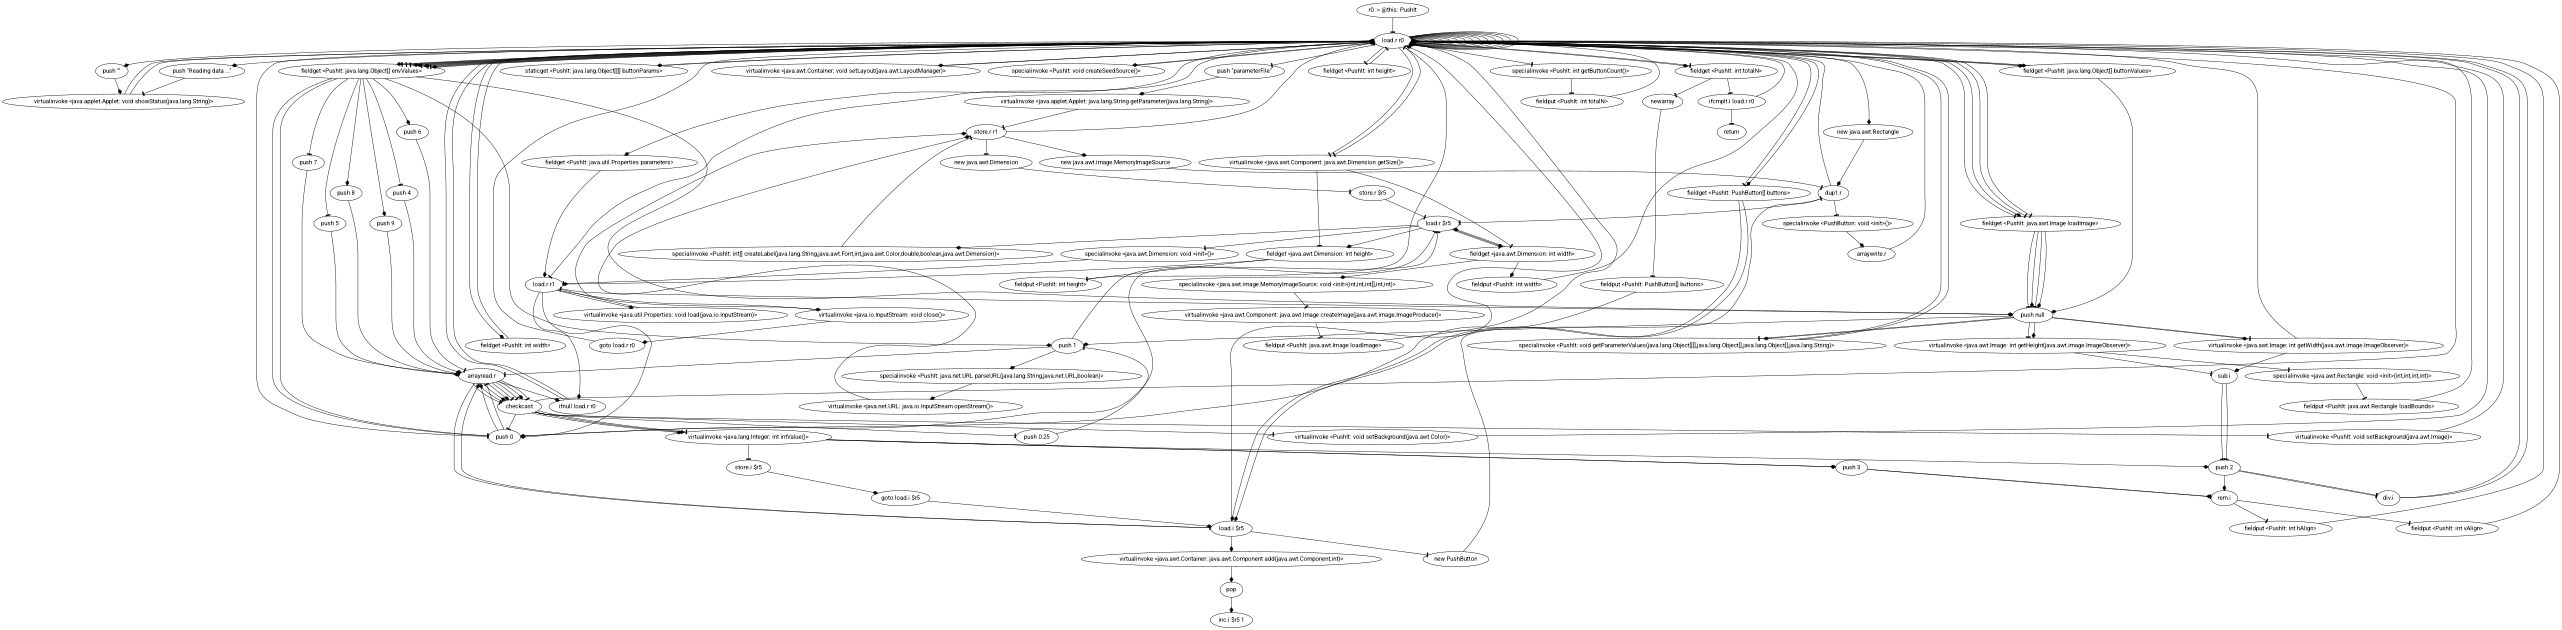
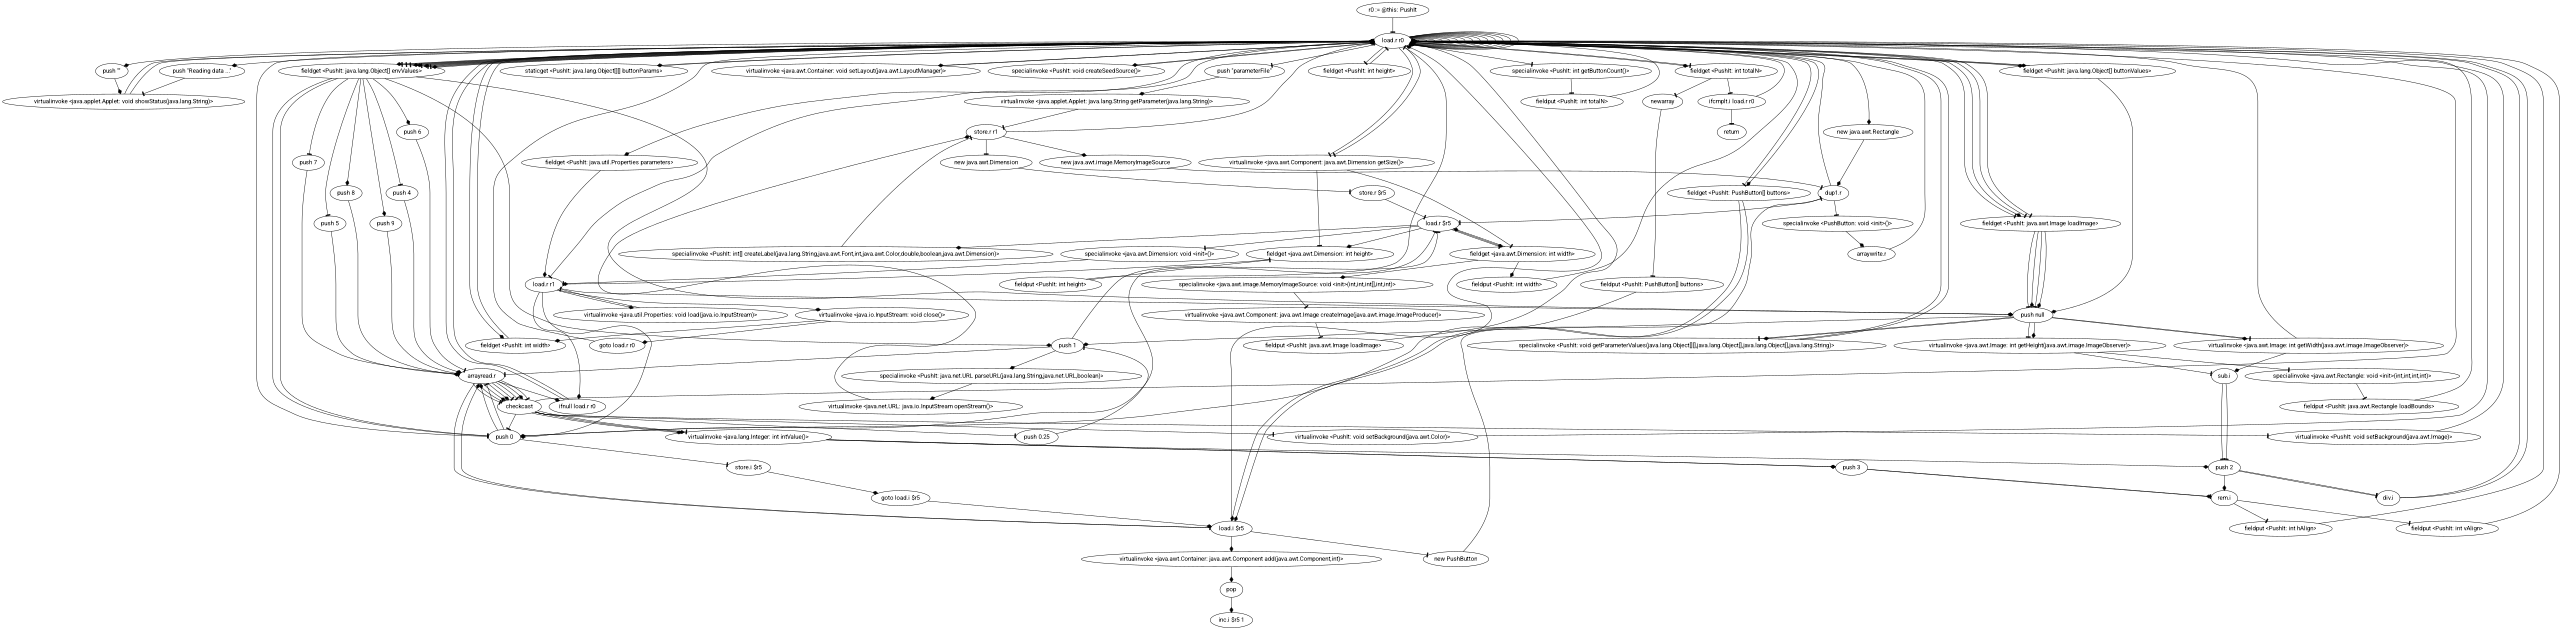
  digraph {
    fontname=Roboto
    node [fontname=Roboto]
    edge [arrowhead=tee fontname=Roboto]
    "r0 := @this: PushIt"
    "load.r r0"
    "push \"parameterFile\""
    "load.r r1"
    "push \"Reading data ...\""
    "fieldget <PushIt: java.util.Properties parameters>"
    "push \"\""
    "virtualinvoke <java.awt.Component: java.awt.Dimension getSize()>"
    "fieldget <PushIt: java.lang.Object[] envValues>"
    "staticget <PushIt: java.lang.Object[][] buttonParams>"
    "fieldget <PushIt: java.lang.Object[] buttonValues>"
    "virtualinvoke <java.awt.Container: void setLayout(java.awt.LayoutManager)>"
    "specialinvoke <PushIt: void createSeedSource()>"
    "specialinvoke <PushIt: int getButtonCount()>"
    "new java.awt.Rectangle"
    "fieldget <PushIt: int width>"
    "fieldget <PushIt: java.awt.Image loadImage>"
    "fieldget <PushIt: int height>"
    "fieldget <PushIt: int totalN>"
    "fieldget <PushIt: PushButton[] buttons>"
    "virtualinvoke <java.applet.Applet: java.lang.String getParameter(java.lang.String)>"
    "ifnull load.r r0"
    "push null"
    "virtualinvoke <java.util.Properties: void load(java.io.InputStream)>"
    "virtualinvoke <java.io.InputStream: void close()>"
    "push 0"
    "virtualinvoke <java.applet.Applet: void showStatus(java.lang.String)>"
    "fieldget <java.awt.Dimension: int width>"
    "fieldget <java.awt.Dimension: int height>"
    "push 1"
    "push 4"
    "push 5"
    "push 6"
    "push 7"
    "push 8"
    "push 9"
    "fieldput <PushIt: int totalN>"
    "dup1.r"
    newarray
    "ifcmplt.i load.r r0"
    "load.i $r5"
    "store.r r1"
    "new java.awt.Dimension"
    "new java.awt.image.MemoryImageSource"
    "store.r $r5"
    "load.r $r5"
    "specialinvoke <java.awt.Dimension: void <init>()>"
    "specialinvoke <PushIt: int[] createLabel(java.lang.String,java.awt.Font,int,java.awt.Color,double,boolean,java.awt.Dimension)>"
    "fieldput <PushIt: int width>"
    "specialinvoke <java.awt.image.MemoryImageSource: void <init>(int,int,int[],int,int)>"
    "fieldput <PushIt: int height>"
    "specialinvoke <PushIt: void getParameterValues(java.lang.Object[][],java.lang.Object[],java.lang.Object[],java.lang.String)>"
    "virtualinvoke <java.awt.Image: int getWidth(java.awt.image.ImageObserver)>"
    "virtualinvoke <java.awt.Image: int getHeight(java.awt.image.ImageObserver)>"
    "goto load.r r0"
    "arrayread.r"
    "store.i $r5"
    "specialinvoke <PushIt: java.net.URL parseURL(java.lang.String,java.net.URL,boolean)>"
    "sub.i"
    "specialinvoke <java.awt.Rectangle: void <init>(int,int,int,int)>"
    "virtualinvoke <java.net.URL: java.io.InputStream openStream()>"
    checkcast
    "virtualinvoke <java.awt.Component: java.awt.Image createImage(java.awt.image.ImageProducer)>"
    "virtualinvoke <java.lang.Integer: int intValue()>"
    "virtualinvoke <PushIt: void setBackground(java.awt.Color)>"
    "virtualinvoke <PushIt: void setBackground(java.awt.Image)>"
    "push 0.25"
    "new PushButton"
    "virtualinvoke <java.awt.Container: java.awt.Component add(java.awt.Component,int)>"
    "push 3"
    "push 2"
    "rem.i"
    "div.i"
    "fieldput <PushIt: int hAlign>"
    "fieldput <PushIt: int vAlign>"
    "goto load.i $r5"
    "specialinvoke <PushButton: void <init>()>"
    "arraywrite.r"
    "fieldput <PushIt: java.awt.Image loadImage>"
    "fieldput <PushIt: java.awt.Rectangle loadBounds>"
    "fieldput <PushIt: PushButton[] buttons>"
    return
    pop
    "inc.i $r5 1"
    "r0 := @this: PushIt" -> "load.r r0"
    "load.r r0" -> "load.r r0" [arrowhead=diamond]
    "load.r r0" -> "load.r r0" [arrowhead=diamond]
    "load.r r0" -> "load.r r0" [arrowhead=diamond]
    "load.r r0" -> "load.r r0"
    "load.r r0" -> "load.r r0"
    "load.r r0" -> "load.r r0" [arrowhead=diamond]
    "load.r r0" -> "load.r r0"
    "load.r r0" -> "load.r r0" [arrowhead=diamond]
    "load.r r0" -> "load.r r0"
    "load.r r0" -> "load.r r0" [arrowhead=diamond]
    "load.r r0" -> "load.r r0"
    "load.r r0" -> "load.r r0"
    "load.r r0" -> "load.r r0" [arrowhead=diamond]
    "load.r r0" -> "load.r r0"
    "load.r r0" -> "push \"parameterFile\""
    "load.r r0" -> "load.r r1"
    "load.r r0" -> "push \"Reading data ...\"" [arrowhead=diamond]
    "load.r r0" -> "fieldget <PushIt: java.util.Properties parameters>" [arrowhead=diamond]
    "load.r r0" -> "push \"\"" [arrowhead=diamond]
    "load.r r0" -> "virtualinvoke <java.awt.Component: java.awt.Dimension getSize()>"
    "load.r r0" -> "virtualinvoke <java.awt.Component: java.awt.Dimension getSize()>"
    "load.r r0" -> "fieldget <PushIt: java.lang.Object[] envValues>" [arrowhead=diamond]
    "load.r r0" -> "fieldget <PushIt: java.lang.Object[] envValues>"
    "load.r r0" -> "fieldget <PushIt: java.lang.Object[] envValues>"
    "load.r r0" -> "fieldget <PushIt: java.lang.Object[] envValues>"
    "load.r r0" -> "fieldget <PushIt: java.lang.Object[] envValues>" [arrowhead=diamond]
    "load.r r0" -> "fieldget <PushIt: java.lang.Object[] envValues>" [arrowhead=diamond]
    "load.r r0" -> "fieldget <PushIt: java.lang.Object[] envValues>"
    "load.r r0" -> "fieldget <PushIt: java.lang.Object[] envValues>" [arrowhead=diamond]
    "load.r r0" -> "fieldget <PushIt: java.lang.Object[] envValues>"
    "load.r r0" -> "fieldget <PushIt: java.lang.Object[] envValues>"
    "load.r r0" -> "fieldget <PushIt: java.lang.Object[] envValues>" [arrowhead=diamond]
    "load.r r0" -> "staticget <PushIt: java.lang.Object[][] buttonParams>" [arrowhead=diamond]
    "load.r r0" -> "fieldget <PushIt: java.lang.Object[] buttonValues>" [arrowhead=diamond]
    "load.r r0" -> "fieldget <PushIt: java.lang.Object[] buttonValues>" [arrowhead=diamond]
    "load.r r0" -> "virtualinvoke <java.awt.Container: void setLayout(java.awt.LayoutManager)>" [arrowhead=diamond]
    "load.r r0" -> "specialinvoke <PushIt: void createSeedSource()>" [arrowhead=diamond]
    "load.r r0" -> "specialinvoke <PushIt: int getButtonCount()>"
    "load.r r0" -> "new java.awt.Rectangle" [arrowhead=diamond]
    "load.r r0" -> "fieldget <PushIt: int width>" [arrowhead=diamond]
    "load.r r0" -> "fieldget <PushIt: java.awt.Image loadImage>"
    "load.r r0" -> "fieldget <PushIt: java.awt.Image loadImage>" [arrowhead=diamond]
    "load.r r0" -> "fieldget <PushIt: java.awt.Image loadImage>"
    "load.r r0" -> "fieldget <PushIt: java.awt.Image loadImage>"
    "load.r r0" -> "fieldget <PushIt: int height>"
    "load.r r0" -> "fieldget <PushIt: int totalN>" [arrowhead=diamond]
    "load.r r0" -> "fieldget <PushIt: int totalN>"
    "load.r r0" -> "fieldget <PushIt: PushButton[] buttons>"
    "load.r r0" -> "fieldget <PushIt: PushButton[] buttons>" [arrowhead=diamond]
    "push \"parameterFile\"" -> "virtualinvoke <java.applet.Applet: java.lang.String getParameter(java.lang.String)>" [arrowhead=diamond]
    "load.r r1" -> "ifnull load.r r0" [arrowhead=diamond]
    "load.r r1" -> "push null" [arrowhead=diamond]
    "load.r r1" -> "virtualinvoke <java.util.Properties: void load(java.io.InputStream)>" [arrowhead=diamond]
    "load.r r1" -> "virtualinvoke <java.io.InputStream: void close()>" [arrowhead=diamond]
    "load.r r1" -> "push 0" [arrowhead=diamond]
    "push \"Reading data ...\"" -> "virtualinvoke <java.applet.Applet: void showStatus(java.lang.String)>"
    "fieldget <PushIt: java.util.Properties parameters>" -> "load.r r1" [arrowhead=diamond]
    "push \"\"" -> "virtualinvoke <java.applet.Applet: void showStatus(java.lang.String)>" [arrowhead=diamond]
    "virtualinvoke <java.awt.Component: java.awt.Dimension getSize()>" -> "fieldget <java.awt.Dimension: int width>"
    "virtualinvoke <java.awt.Component: java.awt.Dimension getSize()>" -> "fieldget <java.awt.Dimension: int height>"
    "fieldget <PushIt: java.lang.Object[] envValues>" -> "load.r r0"
    "fieldget <PushIt: java.lang.Object[] envValues>" -> "push null" [arrowhead=diamond]
    "fieldget <PushIt: java.lang.Object[] envValues>" -> "push 0"
    "fieldget <PushIt: java.lang.Object[] envValues>" -> "push 0"
    "fieldget <PushIt: java.lang.Object[] envValues>" -> "push 1" [arrowhead=diamond]
    "fieldget <PushIt: java.lang.Object[] envValues>" -> "push 4"
    "fieldget <PushIt: java.lang.Object[] envValues>" -> "push 5"
    "fieldget <PushIt: java.lang.Object[] envValues>" -> "push 6" [arrowhead=diamond]
    "fieldget <PushIt: java.lang.Object[] envValues>" -> "push 7"
    "fieldget <PushIt: java.lang.Object[] envValues>" -> "push 8" [arrowhead=diamond]
    "fieldget <PushIt: java.lang.Object[] envValues>" -> "push 9" [arrowhead=diamond]
    "staticget <PushIt: java.lang.Object[][] buttonParams>" -> "load.r r0"
    "fieldget <PushIt: java.lang.Object[] buttonValues>" -> "load.r r0" [arrowhead=diamond]
    "fieldget <PushIt: java.lang.Object[] buttonValues>" -> "push null" [arrowhead=diamond]
    "virtualinvoke <java.awt.Container: void setLayout(java.awt.LayoutManager)>" -> "load.r r0"
    "specialinvoke <PushIt: void createSeedSource()>" -> "load.r r0" [arrowhead=diamond]
    "specialinvoke <PushIt: int getButtonCount()>" -> "fieldput <PushIt: int totalN>"
    "new java.awt.Rectangle" -> "dup1.r" [arrowhead=diamond]
    "fieldget <PushIt: int width>" -> "load.r r0" [arrowhead=diamond]
    "fieldget <PushIt: java.awt.Image loadImage>" -> "push null"
    "fieldget <PushIt: java.awt.Image loadImage>" -> "push null" [arrowhead=diamond]
    "fieldget <PushIt: java.awt.Image loadImage>" -> "push null"
    "fieldget <PushIt: java.awt.Image loadImage>" -> "push null" [arrowhead=diamond]
    "fieldget <PushIt: int height>" -> "load.r r0"
    "fieldget <PushIt: int totalN>" -> newarray
    "fieldget <PushIt: int totalN>" -> "ifcmplt.i load.r r0"
    "fieldget <PushIt: PushButton[] buttons>" -> "load.i $r5" [arrowhead=diamond]
    "fieldget <PushIt: PushButton[] buttons>" -> "load.i $r5" [arrowhead=diamond]
    "virtualinvoke <java.applet.Applet: java.lang.String getParameter(java.lang.String)>" -> "store.r r1"
    "ifnull load.r r0" -> "load.r r0" [arrowhead=diamond]
    "ifnull load.r r0" -> "load.r r0" [arrowhead=diamond]
    "push null" -> "push 1" [arrowhead=diamond]
    "push null" -> "specialinvoke <PushIt: void getParameterValues(java.lang.Object[][],java.lang.Object[],java.lang.Object[],java.lang.String)>"
    "push null" -> "specialinvoke <PushIt: void getParameterValues(java.lang.Object[][],java.lang.Object[],java.lang.Object[],java.lang.String)>" [arrowhead=diamond]
    "push null" -> "virtualinvoke <java.awt.Image: int getWidth(java.awt.image.ImageObserver)>" [arrowhead=diamond]
    "push null" -> "virtualinvoke <java.awt.Image: int getWidth(java.awt.image.ImageObserver)>"
    "push null" -> "virtualinvoke <java.awt.Image: int getHeight(java.awt.image.ImageObserver)>"
    "push null" -> "virtualinvoke <java.awt.Image: int getHeight(java.awt.image.ImageObserver)>" [arrowhead=diamond]
    "virtualinvoke <java.util.Properties: void load(java.io.InputStream)>" -> "load.r r1"
-   "virtualinvoke <java.io.InputStream: void close()>" -> "store.r r1" [arrowhead=diamond]
+   "virtualinvoke <java.io.InputStream: void close()>" -> "fieldget <PushIt: int width>" [arrowhead=diamond]
    "virtualinvoke <java.io.InputStream: void close()>" -> "goto load.r r0" [arrowhead=diamond]
    "push 0" -> "load.r r0" [arrowhead=diamond]
    "push 0" -> "load.r $r5"
    "push 0" -> "arrayread.r" [arrowhead=diamond]
    "push 0" -> "arrayread.r"
-   "virtualinvoke <java.lang.Integer: int intValue()>" -> "store.i $r5"
+   "push 0" -> "store.i $r5"
    "virtualinvoke <java.applet.Applet: void showStatus(java.lang.String)>" -> "load.r r0"
    "virtualinvoke <java.applet.Applet: void showStatus(java.lang.String)>" -> "load.r r0"
    "fieldget <java.awt.Dimension: int width>" -> "load.r $r5" [arrowhead=diamond]
    "fieldget <java.awt.Dimension: int width>" -> "fieldput <PushIt: int width>" [arrowhead=diamond]
    "fieldget <java.awt.Dimension: int width>" -> "specialinvoke <java.awt.image.MemoryImageSource: void <init>(int,int,int[],int,int)>" [arrowhead=diamond]
    "fieldget <java.awt.Dimension: int height>" -> "load.r r1" [arrowhead=diamond]
-   "fieldget <java.awt.Dimension: int height>" -> "fieldput <PushIt: int height>"
+   "fieldput <PushIt: int height>" -> "fieldget <java.awt.Dimension: int height>"
    "push 1" -> "load.r $r5"
    "push 1" -> "arrayread.r"
    "push 1" -> "specialinvoke <PushIt: java.net.URL parseURL(java.lang.String,java.net.URL,boolean)>" [arrowhead=diamond]
    "push 4" -> "arrayread.r" [arrowhead=diamond]
    "push 5" -> "arrayread.r"
    "push 6" -> "arrayread.r"
    "push 7" -> "arrayread.r" [arrowhead=diamond]
    "push 8" -> "arrayread.r" [arrowhead=diamond]
    "push 9" -> "arrayread.r"
    "fieldput <PushIt: int totalN>" -> "load.r r0" [arrowhead=diamond]
    "dup1.r" -> "load.r r0" [arrowhead=diamond]
    "dup1.r" -> "load.r $r5"
    "dup1.r" -> "specialinvoke <PushButton: void <init>()>"
    newarray -> "fieldput <PushIt: PushButton[] buttons>"
    "ifcmplt.i load.r r0" -> "load.r r0" [arrowhead=diamond]
    "ifcmplt.i load.r r0" -> return
    "load.i $r5" -> "load.r r0" [arrowhead=diamond]
    "load.i $r5" -> "arrayread.r" [arrowhead=diamond]
    "load.i $r5" -> "new PushButton"
    "load.i $r5" -> "virtualinvoke <java.awt.Container: java.awt.Component add(java.awt.Component,int)>" [arrowhead=diamond]
    "store.r r1" -> "load.r r0"
    "store.r r1" -> "new java.awt.Dimension"
    "store.r r1" -> "new java.awt.image.MemoryImageSource" [arrowhead=diamond]
    "new java.awt.Dimension" -> "store.r $r5"
    "new java.awt.image.MemoryImageSource" -> "dup1.r"
    "store.r $r5" -> "load.r $r5"
    "load.r $r5" -> "fieldget <java.awt.Dimension: int width>" [arrowhead=diamond]
    "load.r $r5" -> "fieldget <java.awt.Dimension: int width>"
    "load.r $r5" -> "fieldget <java.awt.Dimension: int height>" [arrowhead=diamond]
    "load.r $r5" -> "specialinvoke <java.awt.Dimension: void <init>()>"
    "load.r $r5" -> "specialinvoke <PushIt: int[] createLabel(java.lang.String,java.awt.Font,int,java.awt.Color,double,boolean,java.awt.Dimension)>" [arrowhead=diamond]
    "specialinvoke <java.awt.Dimension: void <init>()>" -> "load.r r1"
    "specialinvoke <PushIt: int[] createLabel(java.lang.String,java.awt.Font,int,java.awt.Color,double,boolean,java.awt.Dimension)>" -> "store.r r1"
    "fieldput <PushIt: int width>" -> "load.r r0"
    "specialinvoke <java.awt.image.MemoryImageSource: void <init>(int,int,int[],int,int)>" -> "virtualinvoke <java.awt.Component: java.awt.Image createImage(java.awt.image.ImageProducer)>"
    "fieldput <PushIt: int height>" -> "load.r r0"
    "specialinvoke <PushIt: void getParameterValues(java.lang.Object[][],java.lang.Object[],java.lang.Object[],java.lang.String)>" -> "load.r r0"
    "specialinvoke <PushIt: void getParameterValues(java.lang.Object[][],java.lang.Object[],java.lang.Object[],java.lang.String)>" -> "load.r r0"
    "virtualinvoke <java.awt.Image: int getWidth(java.awt.image.ImageObserver)>" -> "load.r r0" [arrowhead=diamond]
    "virtualinvoke <java.awt.Image: int getWidth(java.awt.image.ImageObserver)>" -> "sub.i" [arrowhead=diamond]
    "virtualinvoke <java.awt.Image: int getHeight(java.awt.image.ImageObserver)>" -> "sub.i"
    "virtualinvoke <java.awt.Image: int getHeight(java.awt.image.ImageObserver)>" -> "specialinvoke <java.awt.Rectangle: void <init>(int,int,int,int)>"
    "goto load.r r0" -> "load.r r0"
    "arrayread.r" -> "ifnull load.r r0" [arrowhead=diamond]
    "arrayread.r" -> "load.i $r5"
    "arrayread.r" -> checkcast
    "arrayread.r" -> checkcast
    "arrayread.r" -> checkcast [arrowhead=diamond]
    "arrayread.r" -> checkcast [arrowhead=diamond]
    "arrayread.r" -> checkcast
    "arrayread.r" -> checkcast
    "arrayread.r" -> checkcast [arrowhead=diamond]
    "arrayread.r" -> checkcast
    "store.i $r5" -> "goto load.i $r5" [arrowhead=diamond]
    "specialinvoke <PushIt: java.net.URL parseURL(java.lang.String,java.net.URL,boolean)>" -> "virtualinvoke <java.net.URL: java.io.InputStream openStream()>" [arrowhead=diamond]
    "sub.i" -> "push 2"
    "sub.i" -> "push 2"
    "specialinvoke <java.awt.Rectangle: void <init>(int,int,int,int)>" -> "fieldput <PushIt: java.awt.Rectangle loadBounds>"
    "virtualinvoke <java.net.URL: java.io.InputStream openStream()>" -> "store.r r1" [arrowhead=diamond]
    checkcast -> "load.r r0"
    checkcast -> "push 0"
    checkcast -> "virtualinvoke <java.lang.Integer: int intValue()>" [arrowhead=diamond]
    checkcast -> "virtualinvoke <java.lang.Integer: int intValue()>" [arrowhead=diamond]
    checkcast -> "virtualinvoke <java.lang.Integer: int intValue()>"
    checkcast -> "virtualinvoke <PushIt: void setBackground(java.awt.Color)>"
    checkcast -> "virtualinvoke <PushIt: void setBackground(java.awt.Image)>"
    checkcast -> "push 0.25"
    "virtualinvoke <java.awt.Component: java.awt.Image createImage(java.awt.image.ImageProducer)>" -> "fieldput <PushIt: java.awt.Image loadImage>"
    "virtualinvoke <java.lang.Integer: int intValue()>" -> "push 3" [arrowhead=diamond]
    "virtualinvoke <java.lang.Integer: int intValue()>" -> "push 3" [arrowhead=diamond]
    "virtualinvoke <java.lang.Integer: int intValue()>" -> "push 2" [arrowhead=diamond]
    "virtualinvoke <PushIt: void setBackground(java.awt.Color)>" -> "load.r r0"
    "virtualinvoke <PushIt: void setBackground(java.awt.Image)>" -> "load.r r0"
    "push 0.25" -> "push 1"
    "new PushButton" -> "dup1.r"
    "virtualinvoke <java.awt.Container: java.awt.Component add(java.awt.Component,int)>" -> pop [arrowhead=diamond]
    "push 3" -> "rem.i"
    "push 3" -> "rem.i" [arrowhead=diamond]
    "push 2" -> "rem.i" [arrowhead=diamond]
    "push 2" -> "div.i"
    "push 2" -> "div.i"
    "rem.i" -> "fieldput <PushIt: int hAlign>"
    "rem.i" -> "fieldput <PushIt: int vAlign>"
    "div.i" -> "load.r r0" [arrowhead=diamond]
    "div.i" -> "load.r r0" [arrowhead=diamond]
    "fieldput <PushIt: int hAlign>" -> "load.r r0"
    "fieldput <PushIt: int vAlign>" -> "load.r r0" [arrowhead=diamond]
    "goto load.i $r5" -> "load.i $r5" [arrowhead=diamond]
    "specialinvoke <PushButton: void <init>()>" -> "arraywrite.r" [arrowhead=diamond]
    "arraywrite.r" -> "load.r r0" [arrowhead=diamond]
    "fieldput <PushIt: java.awt.Image loadImage>" -> "load.r r0" [arrowhead=diamond]
    "fieldput <PushIt: java.awt.Rectangle loadBounds>" -> "load.r r0" [arrowhead=diamond]
    "fieldput <PushIt: PushButton[] buttons>" -> "push 0" [arrowhead=diamond]
    pop -> "inc.i $r5 1" [arrowhead=diamond]
  }
